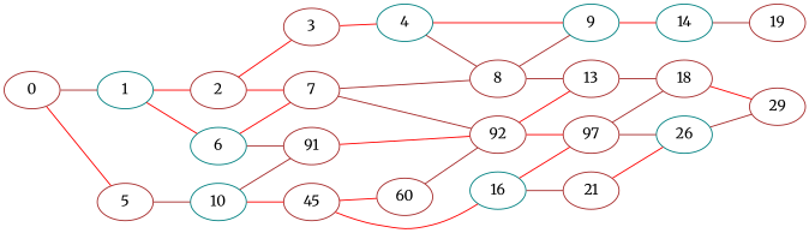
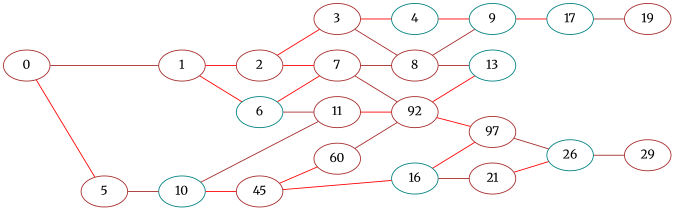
  graph {
    fontname=Merriweather
    rankdir=LR
    node [color=brown fontname=Merriweather]
    edge [color=red fontname=Merriweather weight=1]
-   1 [color=teal]
+   1
    0
    5
    2
    6 [color=teal]
    10 [color=teal]
    3
    7
-   11 [label=91]
+   11
    n10 [label=45]
    4 [color=teal]
    8
    n13 [label=92]
    9 [color=teal]
-   13
+   13 [color=teal]
    n16 [label=97]
-   14 [color=teal]
-   18
+   14 [color=teal label=17]
    19
    16 [color=teal]
    n21 [label=60]
    21
    n23 [color=teal label=26]
    n24 [label=29]
    1 -- 2 [weight=3]
    1 -- 6
    0 -- 1 [color=brown weight=2]
    0 -- 5
    5 -- 10 [color=brown weight=8]
    2 -- 3
    2 -- 7 [weight=6]
    6 -- 7 [weight=11]
    6 -- 11 [color=brown weight=10]
    10 -- 11 [color=brown]
    10 -- n10 [weight=4]
    3 -- 4
-   4 -- 8 [color=brown]
+   3 -- 8 [color=brown]
    7 -- 8 [color=brown]
    7 -- n13 [color=brown]
    11 -- n13
    n10 -- 16
    n10 -- n21
    4 -- 9
    8 -- 9 [color=brown]
    8 -- 13 [color=brown weight=6]
    n13 -- 13
    n13 -- n16
    9 -- 14 [weight=7]
-   13 -- 18 [color=brown]
-   n16 -- 18 [color=brown]
    n16 -- n23 [color=brown]
    14 -- 19 [color=brown]
-   18 -- n24
    16 -- n16
    16 -- 21 [color=brown]
    n21 -- n13 [color=brown]
    21 -- n23
    n23 -- n24 [color=brown]
  }
